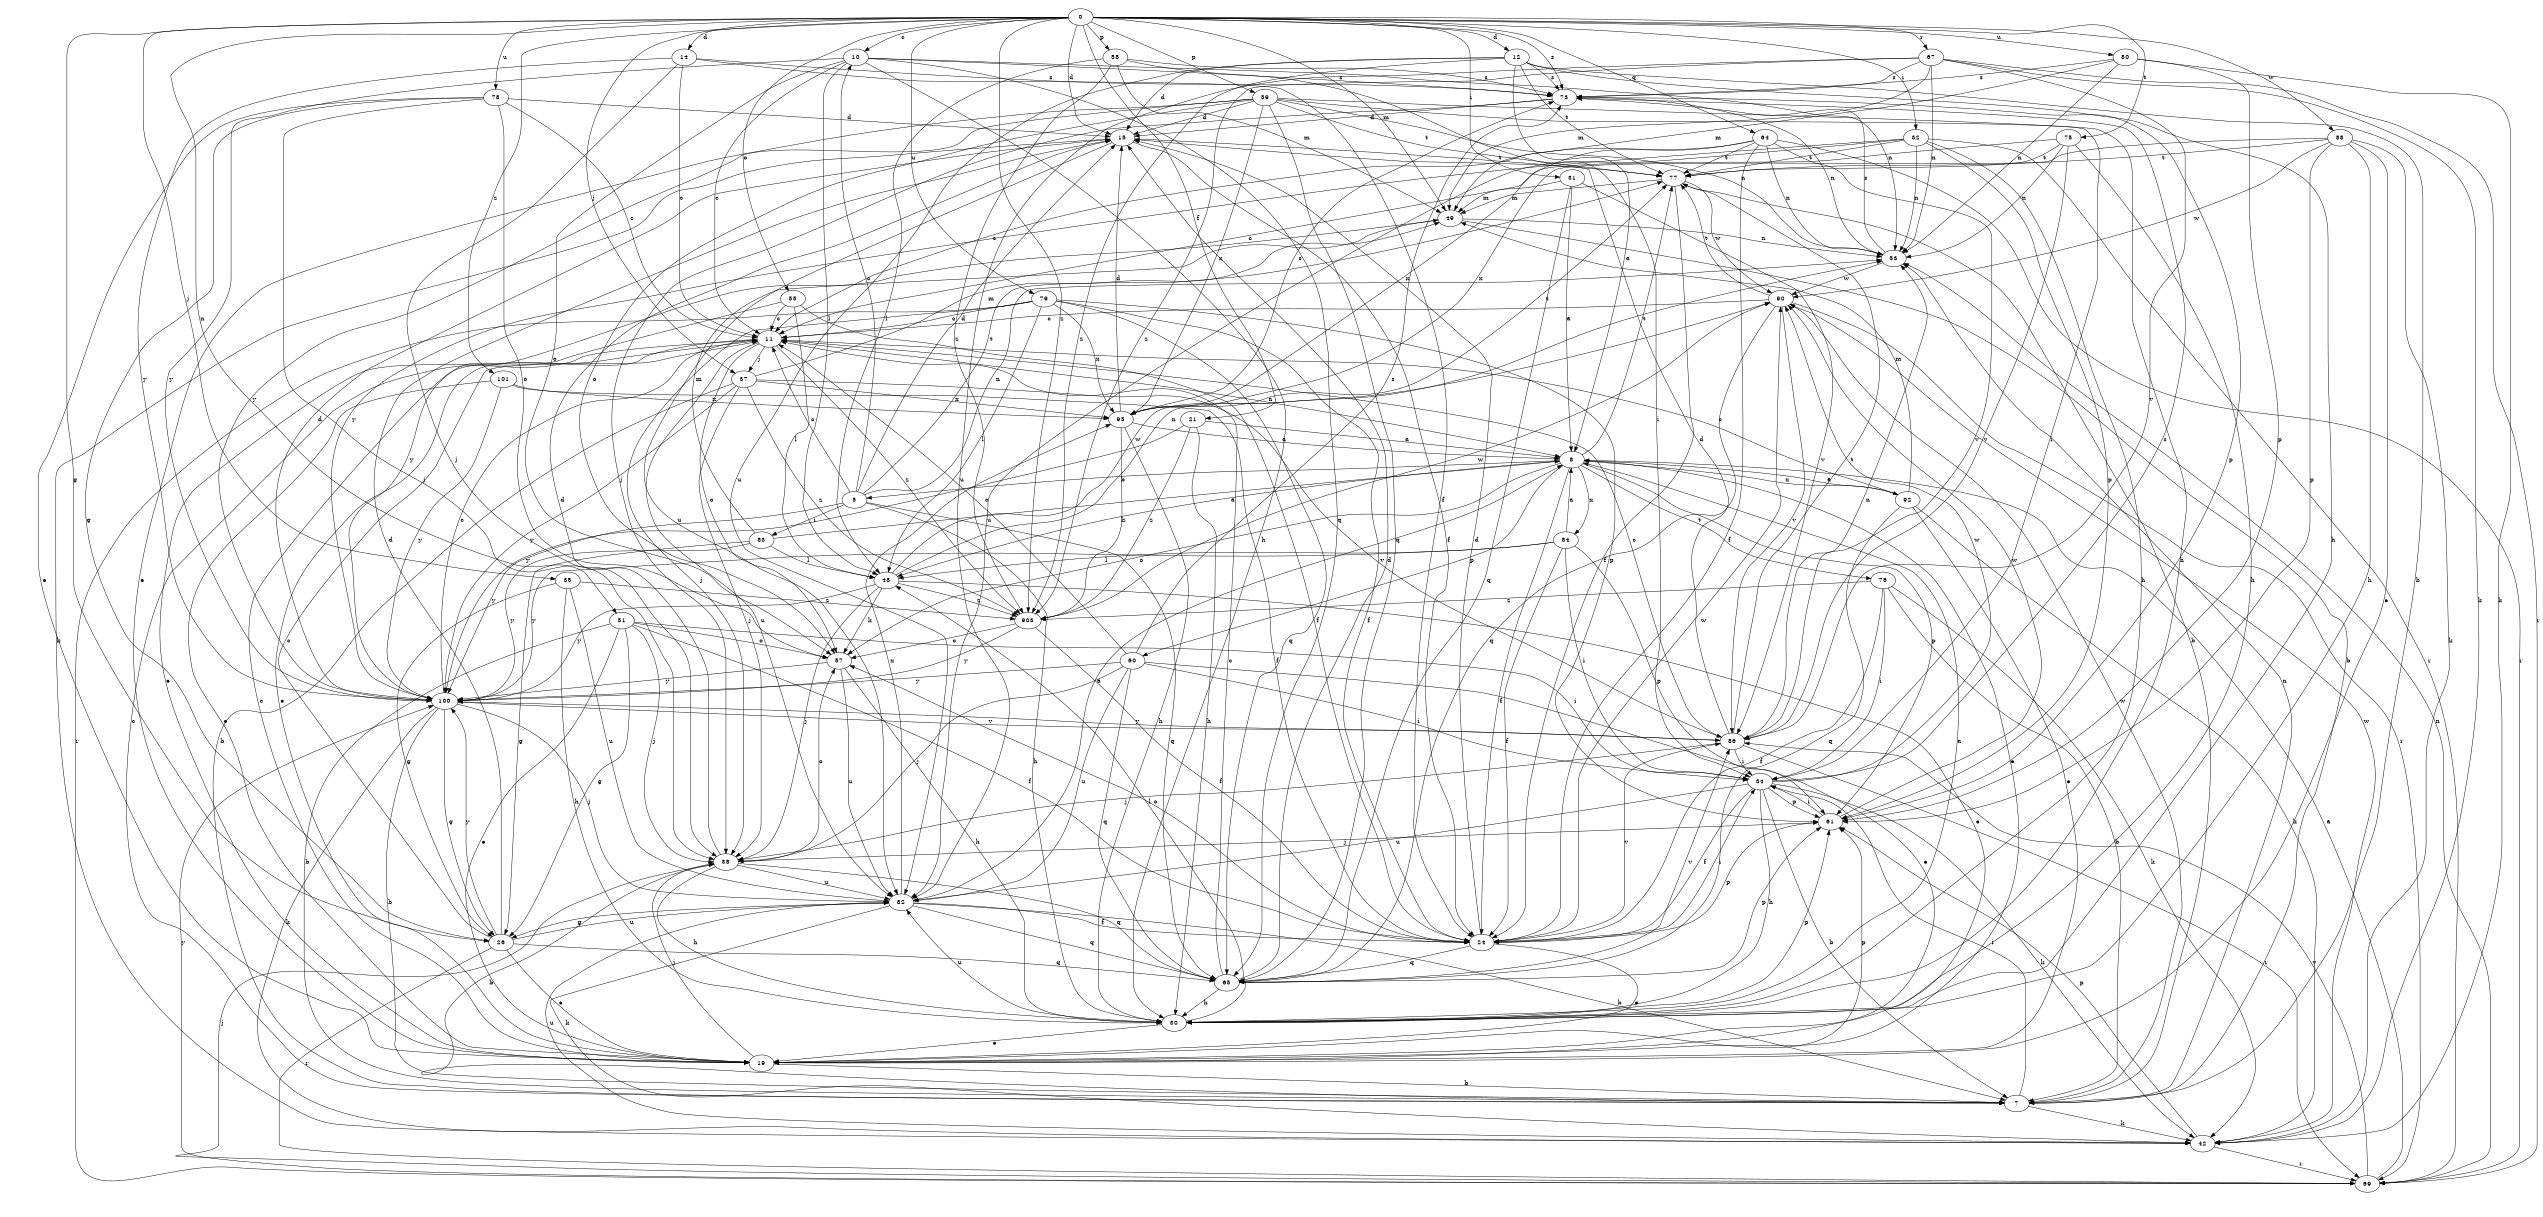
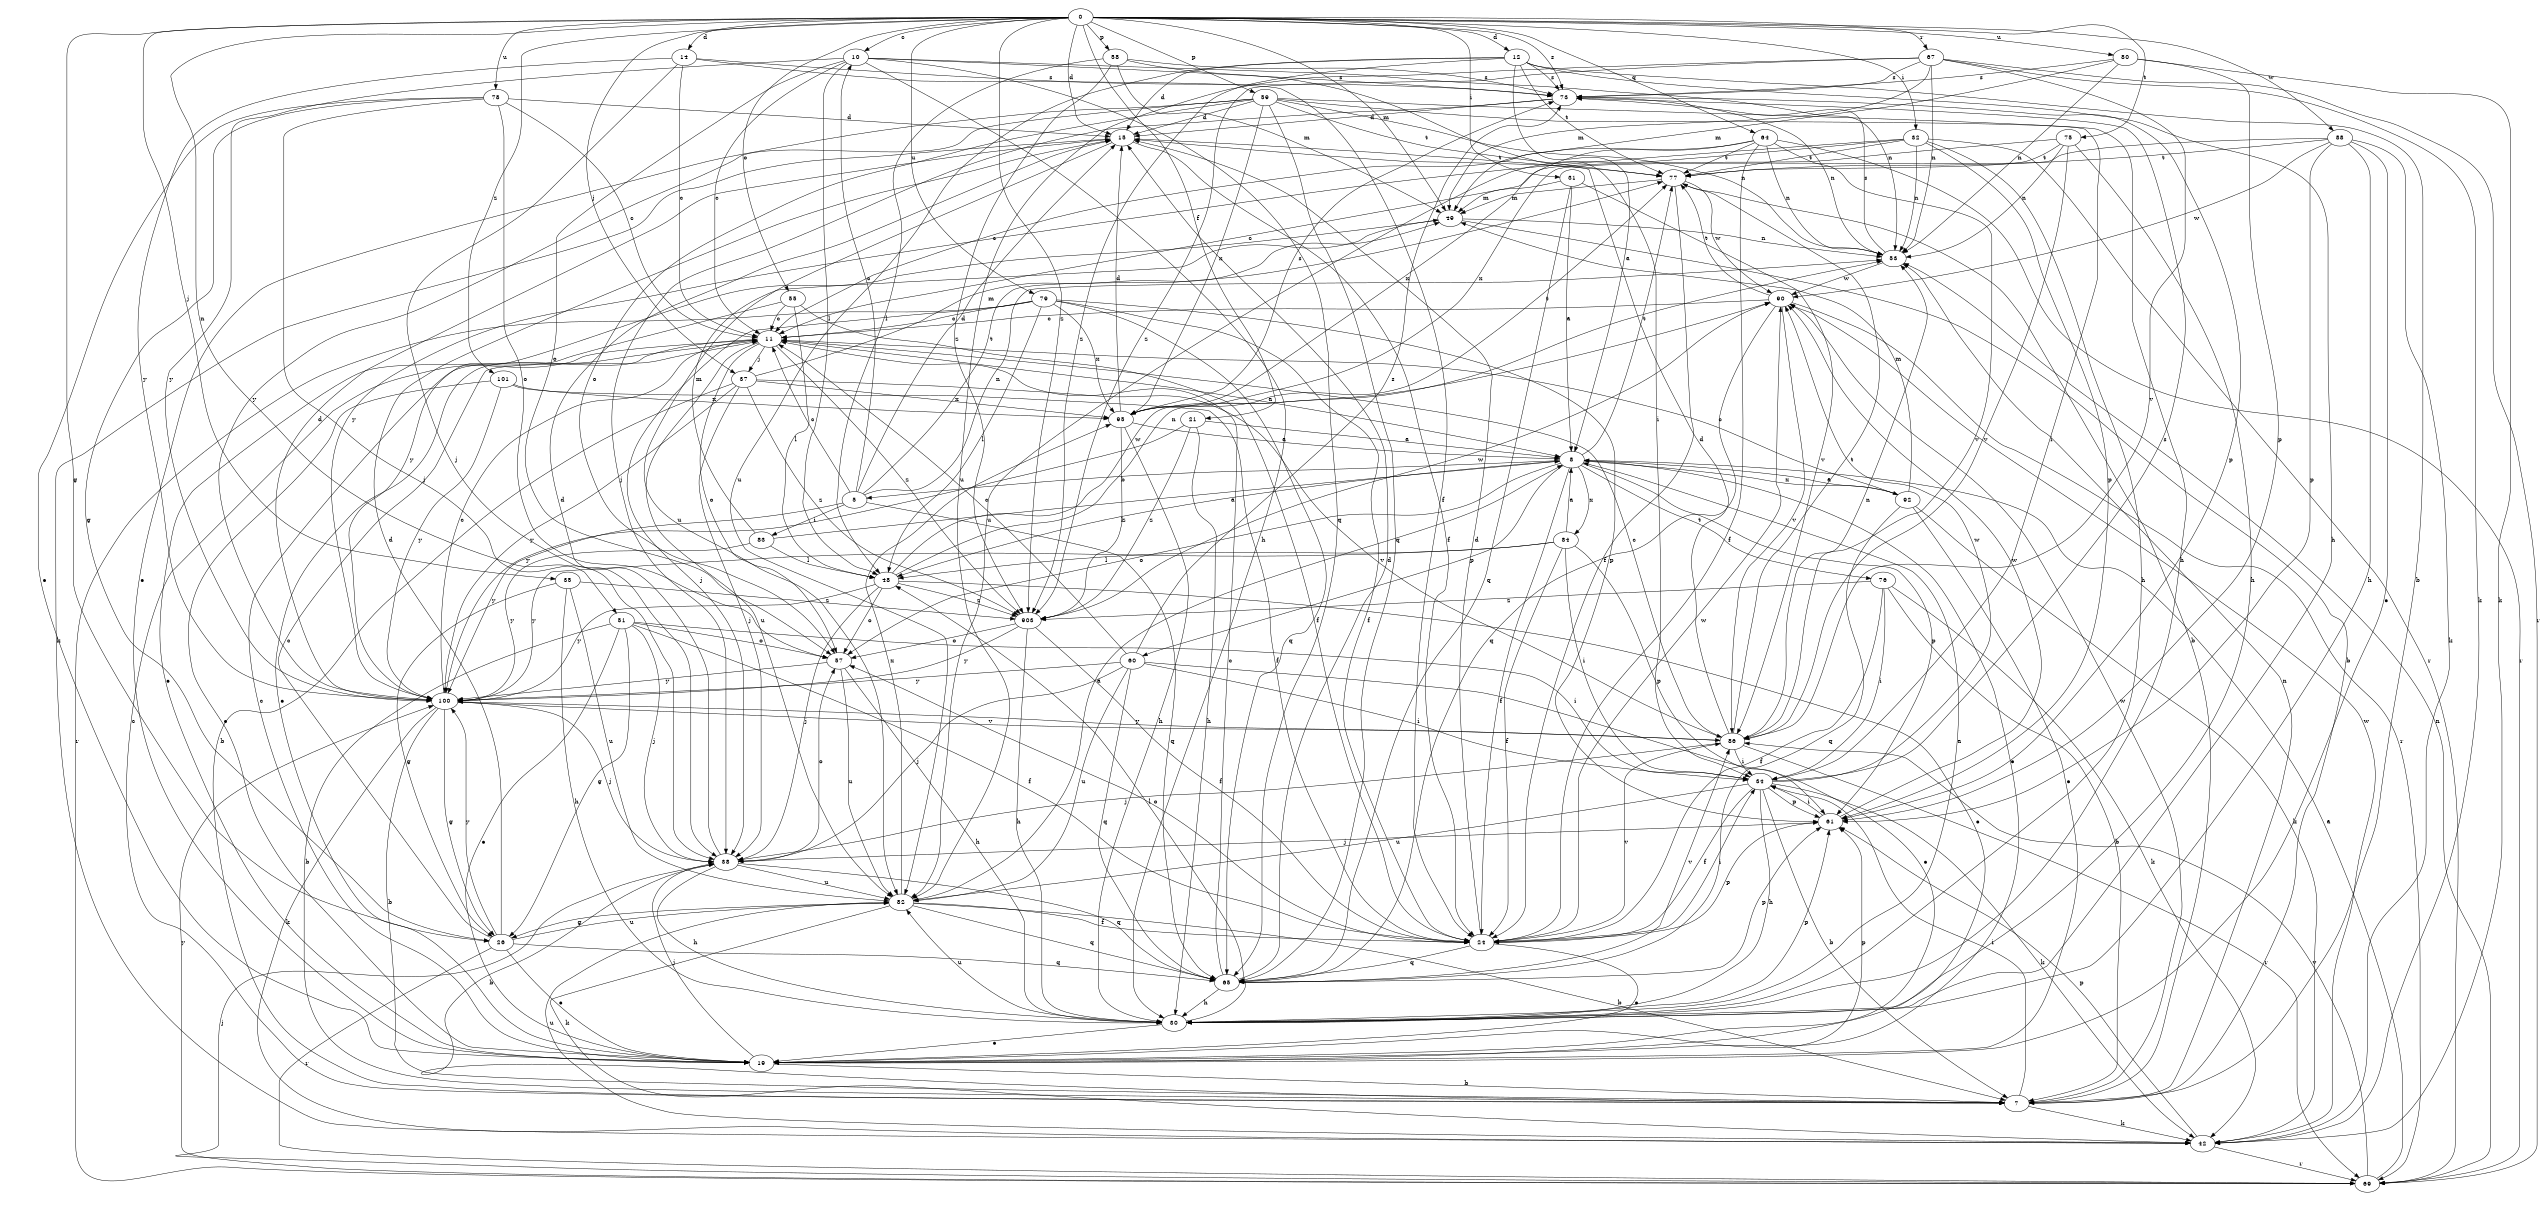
  strict digraph {
    fontname="DejaVu Serif"
    node [fontname="DejaVu Serif"]
    edge [fontname="DejaVu Serif"]
    0
    10
    12
    14
    15
    21
    26
    31
    32
    35
    37
    49
    51
    55
    58
    59
    64
    67
    73
    75
    78
    79
    80
    88
    101
    n26 [label=903]
    n27 [label=48]
    57
    11
    53
    65
    100
    30
    n34 [label=8]
    77
    7
    82
    n38 [label=24]
    38
    42
    19
    69
    86
    61
    95
    34
    90
    5
    60
    76
    92
    n52 [label=84]
    n53 [label=83]
    0 -> 10 [label=c]
    0 -> 12 [label=d]
    0 -> 14 [label=d]
    0 -> 15 [label=d]
    0 -> 21 [label=f]
    0 -> 26 [label=g]
    0 -> 31 [label=i]
    0 -> 32 [label=i]
    0 -> 35 [label=j]
    0 -> 37 [label=j]
    0 -> 49 [label=m]
    0 -> 51 [label=n]
    0 -> 55 [label=o]
    0 -> 58 [label=p]
    0 -> 59 [label=p]
    0 -> 64 [label=q]
    0 -> 67 [label=r]
    0 -> 73 [label=s]
    0 -> 75 [label=t]
    0 -> 78 [label=u]
    0 -> 79 [label=u]
    0 -> 80 [label=u]
    0 -> 88 [label=w]
    0 -> 101 [label=z]
    0 -> n26 [label=z]
    10 -> 73 [label=s]
    10 -> n27 [label=l]
    10 -> 57 [label=o]
    10 -> 11 [label=c]
    10 -> 53 [label=n]
    10 -> 65 [label=q]
    10 -> 100 [label=y]
    10 -> 30 [label=h]
    12 -> 15 [label=d]
    12 -> 73 [label=s]
    12 -> n26 [label=z]
    12 -> 30 [label=h]
    12 -> n34 [label=a]
    12 -> 77 [label=t]
    12 -> 7 [label=b]
    12 -> 82 [label=u]
    14 -> 73 [label=s]
    14 -> 11 [label=c]
    14 -> 100 [label=y]
    14 -> n38 [label=f]
    14 -> 38 [label=j]
    15 -> 77 [label=t]
    15 -> 82 [label=u]
    15 -> n38 [label=f]
    15 -> 42 [label=k]
    21 -> n26 [label=z]
    21 -> 100 [label=y]
    21 -> 30 [label=h]
    21 -> n34 [label=a]
    26 -> 15 [label=d]
    26 -> 11 [label=c]
    26 -> 65 [label=q]
    26 -> 100 [label=y]
    26 -> 82 [label=u]
    26 -> 19 [label=e]
    26 -> 69 [label=r]
    31 -> 49 [label=m]
    31 -> 65 [label=q]
    31 -> n34 [label=a]
    31 -> 86 [label=v]
    32 -> 53 [label=n]
    32 -> 100 [label=y]
    32 -> 30 [label=h]
    32 -> 77 [label=t]
    32 -> 82 [label=u]
    32 -> 69 [label=r]
    32 -> 61 [label=p]
    35 -> 26 [label=g]
    35 -> n26 [label=z]
    35 -> 30 [label=h]
    35 -> 82 [label=u]
    37 -> 49 [label=m]
    37 -> n26 [label=z]
    37 -> 100 [label=y]
    37 -> 7 [label=b]
    37 -> 38 [label=j]
    37 -> 86 [label=v]
    37 -> 95 [label=x]
    49 -> 53 [label=n]
    49 -> 100 [label=y]
    49 -> 7 [label=b]
    51 -> 26 [label=g]
    51 -> 57 [label=o]
    51 -> 7 [label=b]
    51 -> n38 [label=f]
    51 -> 38 [label=j]
    51 -> 19 [label=e]
    51 -> 34 [label=i]
    55 -> n27 [label=l]
    55 -> 11 [label=c]
    55 -> n38 [label=f]
    55 -> 19 [label=e]
    58 -> 49 [label=m]
    58 -> 73 [label=s]
    58 -> n26 [label=z]
    58 -> n27 [label=l]
    58 -> 34 [label=i]
    59 -> 15 [label=d]
    59 -> 57 [label=o]
    59 -> 53 [label=n]
    59 -> 65 [label=q]
    59 -> 100 [label=y]
    59 -> 30 [label=h]
    59 -> 77 [label=t]
    59 -> 19 [label=e]
    59 -> 95 [label=x]
    59 -> 34 [label=i]
    64 -> 11 [label=c]
    64 -> 53 [label=n]
    64 -> 77 [label=t]
    64 -> n38 [label=f]
    64 -> 69 [label=r]
    64 -> 86 [label=v]
    64 -> 95 [label=x]
    67 -> 49 [label=m]
    67 -> 73 [label=s]
    67 -> n26 [label=z]
    67 -> 53 [label=n]
    67 -> 82 [label=u]
    67 -> 42 [label=k]
    67 -> 69 [label=r]
    67 -> 86 [label=v]
    73 -> 15 [label=d]
    73 -> 53 [label=n]
    73 -> 38 [label=j]
    73 -> 61 [label=p]
    75 -> 11 [label=c]
    75 -> 53 [label=n]
    75 -> 30 [label=h]
    75 -> 77 [label=t]
    75 -> 86 [label=v]
    78 -> 15 [label=d]
    78 -> 26 [label=g]
    78 -> 57 [label=o]
    78 -> 11 [label=c]
    78 -> 38 [label=j]
    78 -> 19 [label=e]
    79 -> n27 [label=l]
    79 -> 11 [label=c]
    79 -> 65 [label=q]
    79 -> n38 [label=f]
    79 -> 38 [label=j]
    79 -> 69 [label=r]
    79 -> 61 [label=p]
    79 -> 95 [label=x]
    80 -> 49 [label=m]
    80 -> 73 [label=s]
    80 -> 53 [label=n]
    80 -> 42 [label=k]
    80 -> 61 [label=p]
    88 -> 30 [label=h]
    88 -> 77 [label=t]
    88 -> 42 [label=k]
    88 -> 19 [label=e]
    88 -> 61 [label=p]
    88 -> 95 [label=x]
    88 -> 90 [label=w]
    101 -> 100 [label=y]
    101 -> n38 [label=f]
    101 -> 19 [label=e]
    101 -> 95 [label=x]
    n26 -> 57 [label=o]
    n26 -> 100 [label=y]
-   5 -> 30 [label=h]
+   n26 -> 30 [label=h]
    n26 -> n38 [label=f]
    n26 -> 90 [label=w]
    n27 -> n26 [label=z]
-   n27 -> 57 [label=k]
+   n27 -> 57 [label=o]
    n27 -> 53 [label=n]
    n27 -> 100 [label=y]
    n27 -> 38 [label=j]
    n27 -> 19 [label=e]
    n27 -> 90 [label=w]
    57 -> 100 [label=y]
    57 -> 30 [label=h]
    57 -> 82 [label=u]
    11 -> 37 [label=j]
    11 -> n26 [label=z]
    11 -> 57 [label=o]
    11 -> n34 [label=a]
    11 -> 82 [label=u]
    11 -> 19 [label=e]
    53 -> 73 [label=s]
    53 -> 90 [label=w]
    65 -> 15 [label=d]
    65 -> 11 [label=c]
    65 -> 30 [label=h]
    65 -> 86 [label=v]
    65 -> 61 [label=p]
    100 -> 15 [label=d]
    100 -> 26 [label=g]
    100 -> 11 [label=c]
    100 -> 7 [label=b]
-   100 -> 82 [label=j]
+   100 -> 38 [label=j]
    100 -> 42 [label=k]
    100 -> 86 [label=v]
    30 -> n27 [label=l]
    30 -> n34 [label=a]
    30 -> 82 [label=u]
    30 -> 19 [label=e]
    30 -> 61 [label=p]
    n34 -> n27 [label=l]
    n34 -> 57 [label=o]
    n34 -> 77 [label=t]
    n34 -> n38 [label=f]
    n34 -> 19 [label=e]
    n34 -> 61 [label=p]
    n34 -> 5 [label=b]
    n34 -> 60 [label=p]
    n34 -> 76 [label=t]
    n34 -> 92 [label=x]
    n34 -> n52 [label=x]
    77 -> 49 [label=m]
    77 -> 7 [label=b]
    77 -> n38 [label=f]
    77 -> 90 [label=w]
    7 -> 11 [label=c]
    7 -> 53 [label=n]
    7 -> 42 [label=k]
    7 -> 34 [label=i]
    7 -> 90 [label=w]
    82 -> 26 [label=g]
    82 -> 65 [label=q]
    82 -> n34 [label=a]
    82 -> 7 [label=b]
    82 -> n38 [label=f]
    82 -> 42 [label=k]
    82 -> 95 [label=x]
    n38 -> 15 [label=d]
    n38 -> 57 [label=o]
    n38 -> 65 [label=q]
    n38 -> 19 [label=e]
    n38 -> 86 [label=v]
    n38 -> 61 [label=p]
    n38 -> 34 [label=i]
    n38 -> 90 [label=w]
    38 -> 15 [label=d]
    38 -> 57 [label=o]
    38 -> 65 [label=q]
    38 -> 30 [label=h]
    38 -> 7 [label=b]
    38 -> 82 [label=u]
    42 -> 82 [label=u]
    42 -> 69 [label=r]
    42 -> 61 [label=p]
    42 -> 90 [label=w]
    19 -> 11 [label=c]
    19 -> 7 [label=b]
    19 -> 38 [label=j]
    19 -> 61 [label=p]
    69 -> 53 [label=n]
    69 -> 100 [label=y]
    69 -> n34 [label=a]
    69 -> 38 [label=j]
    69 -> 86 [label=v]
    86 -> 15 [label=d]
    86 -> 11 [label=c]
    86 -> 53 [label=n]
    86 -> 100 [label=y]
    86 -> 77 [label=t]
    86 -> 38 [label=j]
    86 -> 69 [label=r]
    86 -> 34 [label=i]
    61 -> 38 [label=j]
    61 -> 34 [label=i]
    61 -> 90 [label=w]
    95 -> 15 [label=d]
    95 -> 73 [label=s]
    95 -> n26 [label=z]
    95 -> 30 [label=h]
    95 -> n34 [label=a]
    95 -> 77 [label=t]
    34 -> 73 [label=s]
    34 -> 30 [label=h]
    34 -> 7 [label=b]
    34 -> 82 [label=u]
    34 -> n38 [label=f]
    34 -> 42 [label=k]
    34 -> 61 [label=p]
    34 -> 90 [label=w]
    90 -> 11 [label=c]
    90 -> 65 [label=q]
    90 -> 77 [label=t]
    90 -> 69 [label=r]
    90 -> 86 [label=v]
    5 -> 10 [label=c]
    5 -> 15 [label=d]
    5 -> 11 [label=c]
    5 -> 53 [label=n]
    5 -> 65 [label=q]
    5 -> 100 [label=y]
    5 -> 77 [label=t]
    5 -> n53 [label=i]
    60 -> 73 [label=s]
    60 -> 11 [label=c]
    60 -> 65 [label=q]
    60 -> 100 [label=y]
    60 -> 82 [label=u]
    60 -> 38 [label=j]
    60 -> 19 [label=e]
    60 -> 34 [label=i]
    76 -> n26 [label=z]
    76 -> 7 [label=b]
    76 -> n38 [label=f]
    76 -> 42 [label=k]
    76 -> 34 [label=i]
    92 -> 49 [label=m]
    92 -> 11 [label=c]
    92 -> 65 [label=q]
    92 -> n34 [label=a]
    92 -> 42 [label=k]
    92 -> 19 [label=e]
    n52 -> n27 [label=l]
    n52 -> 100 [label=y]
    n52 -> n34 [label=a]
    n52 -> n38 [label=f]
    n52 -> 61 [label=p]
    n52 -> 34 [label=i]
-   n53 -> 26 [label=g]
    n53 -> 49 [label=m]
    n53 -> n27 [label=l]
    n53 -> 100 [label=y]
    n53 -> n34 [label=a]
  }
